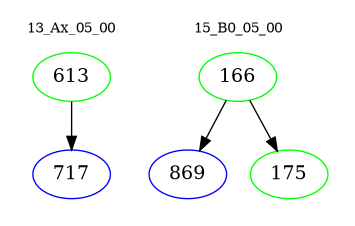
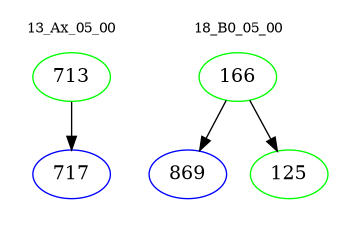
  digraph {
    node [color=green]
    edge [color=black]
-   n1 [label=613]
+   n1 [label=713]
    n2 [color=blue label=717]
    n3 [label=166]
    n4 [color=blue label=869]
-   n5 [label=175]
+   n5 [label=125]
    subgraph cluster_1 {
      color=white
      fontsize=10
      label="13_Ax_05_00"
      n1
      n2
    }
    subgraph cluster_2 {
      color=white
      fontsize=10
-     label="15_B0_05_00"
+     label="18_B0_05_00"
      n3
      n4
      n5
    }
    n1 -> n2
    n3 -> n4
    n3 -> n5
  }
